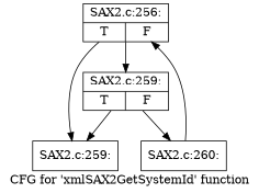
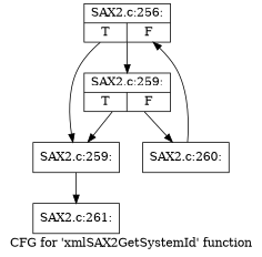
  digraph {
    label="CFG for 'xmlSAX2GetSystemId' function"
    node [shape=record]
    n1 [label="{SAX2.c:256:|{<s0>T|<s1>F}}"]
    n2 [label="{SAX2.c:259:}"]
    n3 [label="{SAX2.c:259:|{<s0>T|<s1>F}}"]
+   n4 [label="{SAX2.c:261:}"]
    n5 [label="{SAX2.c:260:}"]
    n1 -> n2
    n1 -> n3
+   n2 -> n4
    n3 -> n2
    n3 -> n5
    n5 -> n1
  }
